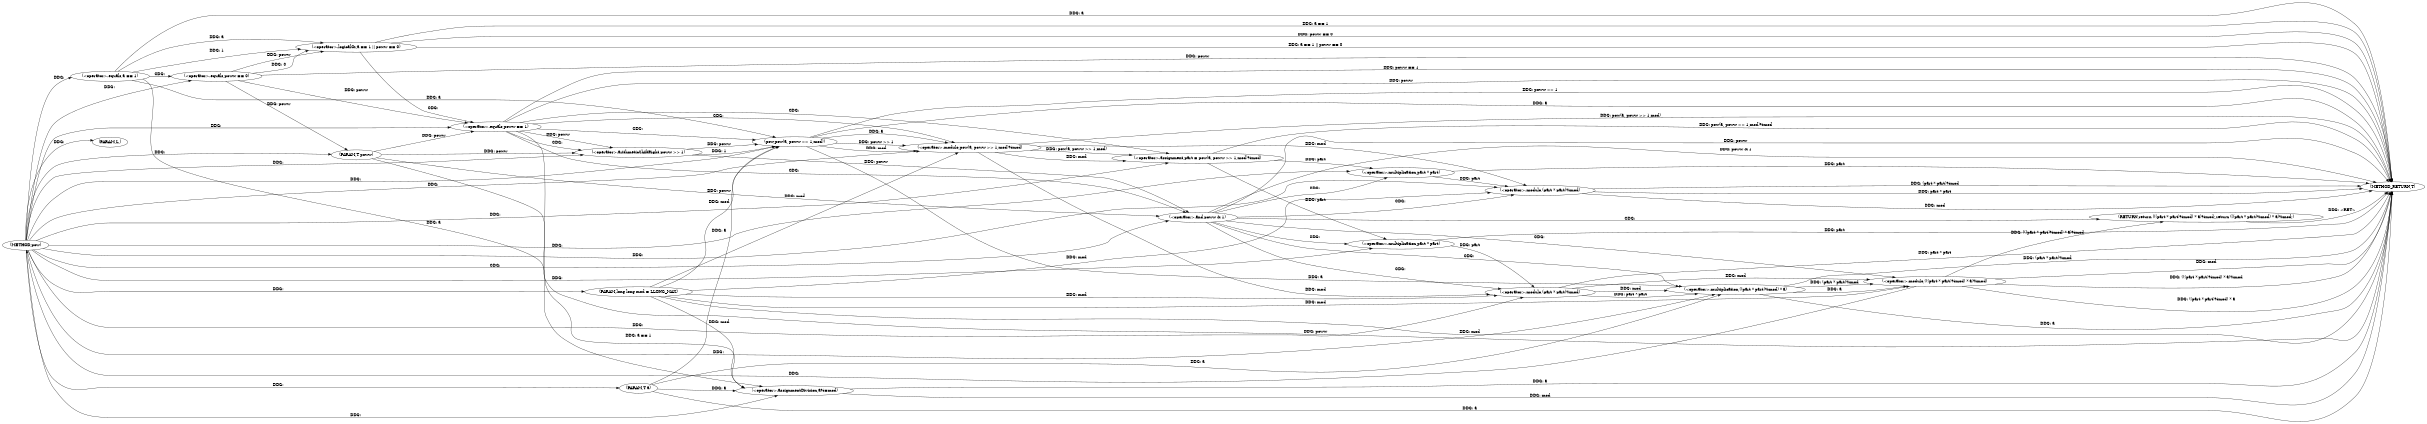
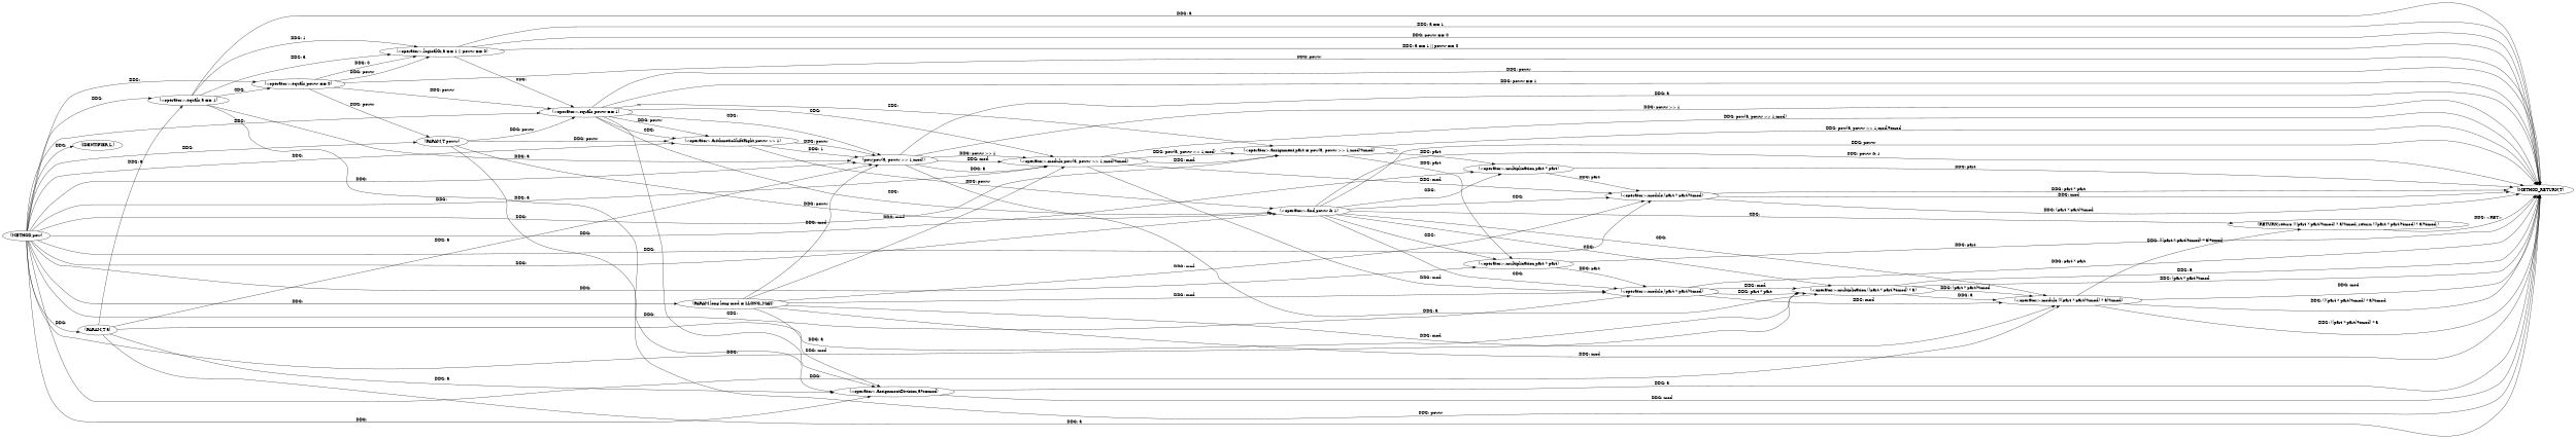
  digraph {
    rankdir=LR
    n1 [label="(METHOD,pow)"]
    n2 [label="(PARAM,T a)"]
    n3 [label="(PARAM,T poww)"]
    n4 [label="(PARAM,long long mod = LLONG_MAX)"]
-   n5 [label="(PARAM,L,)"]
+   n5 [label="(IDENTIFIER,L,)"]
    n6 [label="(<operator>.equals,a == 1)"]
    n7 [label="(<operator>.equals,poww == 0)"]
    n8 [label="(<operator>.equals,poww == 1)"]
    n9 [label="(<operator>.assignmentDivision,a%=mod)"]
    n10 [label="(<operator>.assignment,part = pow(a, poww >> 1,mod)%mod)"]
    n11 [label="(<operator>.and,poww & 1)"]
    n12 [label="(<operator>.modulo,pow(a, poww >> 1,mod)%mod)"]
    n13 [label="(<operator>.modulo,(((part * part)%mod) * a)%mod)"]
    n14 [label="(pow,pow(a, poww >> 1,mod))"]
    n15 [label="(<operator>.modulo,(part * part)%mod)"]
    n16 [label="(<operator>.arithmeticShiftRight,poww >> 1)"]
    n17 [label="(<operator>.multiplication,((part * part)%mod) * a)"]
    n18 [label="(<operator>.modulo,(part * part)%mod)"]
    n19 [label="(<operator>.multiplication,part * part)"]
    n20 [label="(<operator>.multiplication,part * part)"]
    n21 [label="(METHOD_RETURN,T)"]
    n22 [label="(<operator>.logicalOr,a == 1 || poww == 0)"]
    n23 [label="(RETURN,return (((part * part)%mod) * a)%mod;,return (((part * part)%mod) * a)%mod;)"]
    n1 -> n2 [label="DDG: "]
    n1 -> n3 [label="DDG: "]
    n1 -> n4 [label="DDG: "]
    n1 -> n5 [label="DDG: "]
    n1 -> n6 [label="DDG: "]
    n1 -> n7 [label="DDG: "]
    n1 -> n8 [label="DDG: "]
    n1 -> n9 [label="DDG: "]
    n1 -> n10 [label="DDG: "]
-   n1 -> n11 [label="CDG: "]
+   n1 -> n11 [label="DDG: "]
    n1 -> n12 [label="DDG: "]
-   n13 -> n1 [label="DDG: "]
+   n1 -> n13 [label="DDG: "]
    n1 -> n14 [label="DDG: "]
    n1 -> n15 [label="DDG: "]
    n1 -> n16 [label="DDG: "]
    n1 -> n17 [label="DDG: "]
    n1 -> n18 [label="DDG: "]
    n1 -> n19 [label="DDG: "]
    n1 -> n20 [label="DDG: "]
+   n2 -> n6 [label="DDG: a"]
    n2 -> n9 [label="DDG: a"]
    n2 -> n14 [label="DDG: a"]
    n2 -> n17 [label="DDG: a"]
    n2 -> n21 [label="DDG: a"]
    n3 -> n8 [label="DDG: poww"]
    n3 -> n11 [label="DDG: poww"]
    n3 -> n16 [label="DDG: poww"]
    n3 -> n21 [label="DDG: poww"]
    n4 -> n9 [label="DDG: mod"]
    n4 -> n12 [label="DDG: mod"]
    n4 -> n13 [label="DDG: mod"]
    n4 -> n14 [label="DDG: mod"]
    n4 -> n15 [label="DDG: mod"]
    n4 -> n18 [label="DDG: mod"]
    n4 -> n21 [label="DDG: mod"]
    n6 -> n7 [label="CDG: "]
    n6 -> n9 [label="DDG: a"]
    n6 -> n14 [label="DDG: a"]
    n6 -> n21 [label="DDG: a"]
    n6 -> n22 [label="DDG: 1"]
    n6 -> n22 [label="DDG: a"]
    n7 -> n3 [label="DDG: poww"]
    n7 -> n8 [label="DDG: poww"]
    n7 -> n21 [label="DDG: poww"]
    n7 -> n22 [label="DDG: poww"]
    n7 -> n22 [label="DDG: 0"]
-   n8 -> n9 [label="DDG: a == 1"]
+   n8 -> n9 [label="CDG: "]
    n8 -> n10 [label="CDG: "]
    n8 -> n11 [label="CDG: "]
    n8 -> n12 [label="CDG: "]
    n8 -> n14 [label="CDG: "]
    n8 -> n16 [label="DDG: poww"]
    n8 -> n16 [label="CDG: "]
    n8 -> n21 [label="DDG: poww"]
    n8 -> n21 [label="DDG: poww == 1"]
    n9 -> n21 [label="DDG: a"]
    n9 -> n21 [label="DDG: mod"]
    n10 -> n19 [label="DDG: part"]
    n10 -> n20 [label="DDG: part"]
    n10 -> n21 [label="DDG: pow(a, poww >> 1,mod)%mod"]
    n11 -> n13 [label="CDG: "]
    n11 -> n15 [label="CDG: "]
    n11 -> n17 [label="CDG: "]
    n11 -> n18 [label="CDG: "]
    n11 -> n19 [label="CDG: "]
    n11 -> n20 [label="CDG: "]
    n11 -> n21 [label="DDG: poww"]
    n11 -> n21 [label="DDG: poww & 1"]
    n11 -> n23 [label="CDG: "]
    n12 -> n10 [label="DDG: pow(a, poww >> 1,mod)"]
    n12 -> n10 [label="DDG: mod"]
    n12 -> n15 [label="DDG: mod"]
    n12 -> n18 [label="DDG: mod"]
    n12 -> n21 [label="DDG: pow(a, poww >> 1,mod)"]
    n13 -> n21 [label="DDG: ((part * part)%mod) * a"]
    n13 -> n21 [label="DDG: mod"]
    n13 -> n21 [label="DDG: (((part * part)%mod) * a)%mod"]
    n13 -> n23 [label="DDG: (((part * part)%mod) * a)%mod"]
    n14 -> n12 [label="DDG: a"]
    n14 -> n12 [label="DDG: poww >> 1"]
    n14 -> n12 [label="DDG: mod"]
    n14 -> n17 [label="DDG: a"]
    n14 -> n21 [label="DDG: a"]
    n14 -> n21 [label="DDG: poww >> 1"]
    n15 -> n21 [label="DDG: part * part"]
    n15 -> n21 [label="DDG: mod"]
    n15 -> n21 [label="DDG: (part * part)%mod"]
    n16 -> n11 [label="DDG: poww"]
    n16 -> n14 [label="DDG: poww"]
    n16 -> n14 [label="DDG: 1"]
    n17 -> n13 [label="DDG: (part * part)%mod"]
    n17 -> n13 [label="DDG: a"]
    n17 -> n21 [label="DDG: (part * part)%mod"]
    n17 -> n21 [label="DDG: a"]
    n18 -> n13 [label="DDG: mod"]
    n18 -> n17 [label="DDG: mod"]
    n18 -> n17 [label="DDG: part * part"]
    n18 -> n21 [label="DDG: part * part"]
    n19 -> n15 [label="DDG: part"]
    n19 -> n21 [label="DDG: part"]
    n20 -> n18 [label="DDG: part"]
    n20 -> n21 [label="DDG: part"]
    n22 -> n8 [label="CDG: "]
    n22 -> n21 [label="DDG: a == 1"]
    n22 -> n21 [label="DDG: poww == 0"]
    n22 -> n21 [label="DDG: a == 1 || poww == 0"]
    n23 -> n21 [label="DDG: <RET>"]
  }
